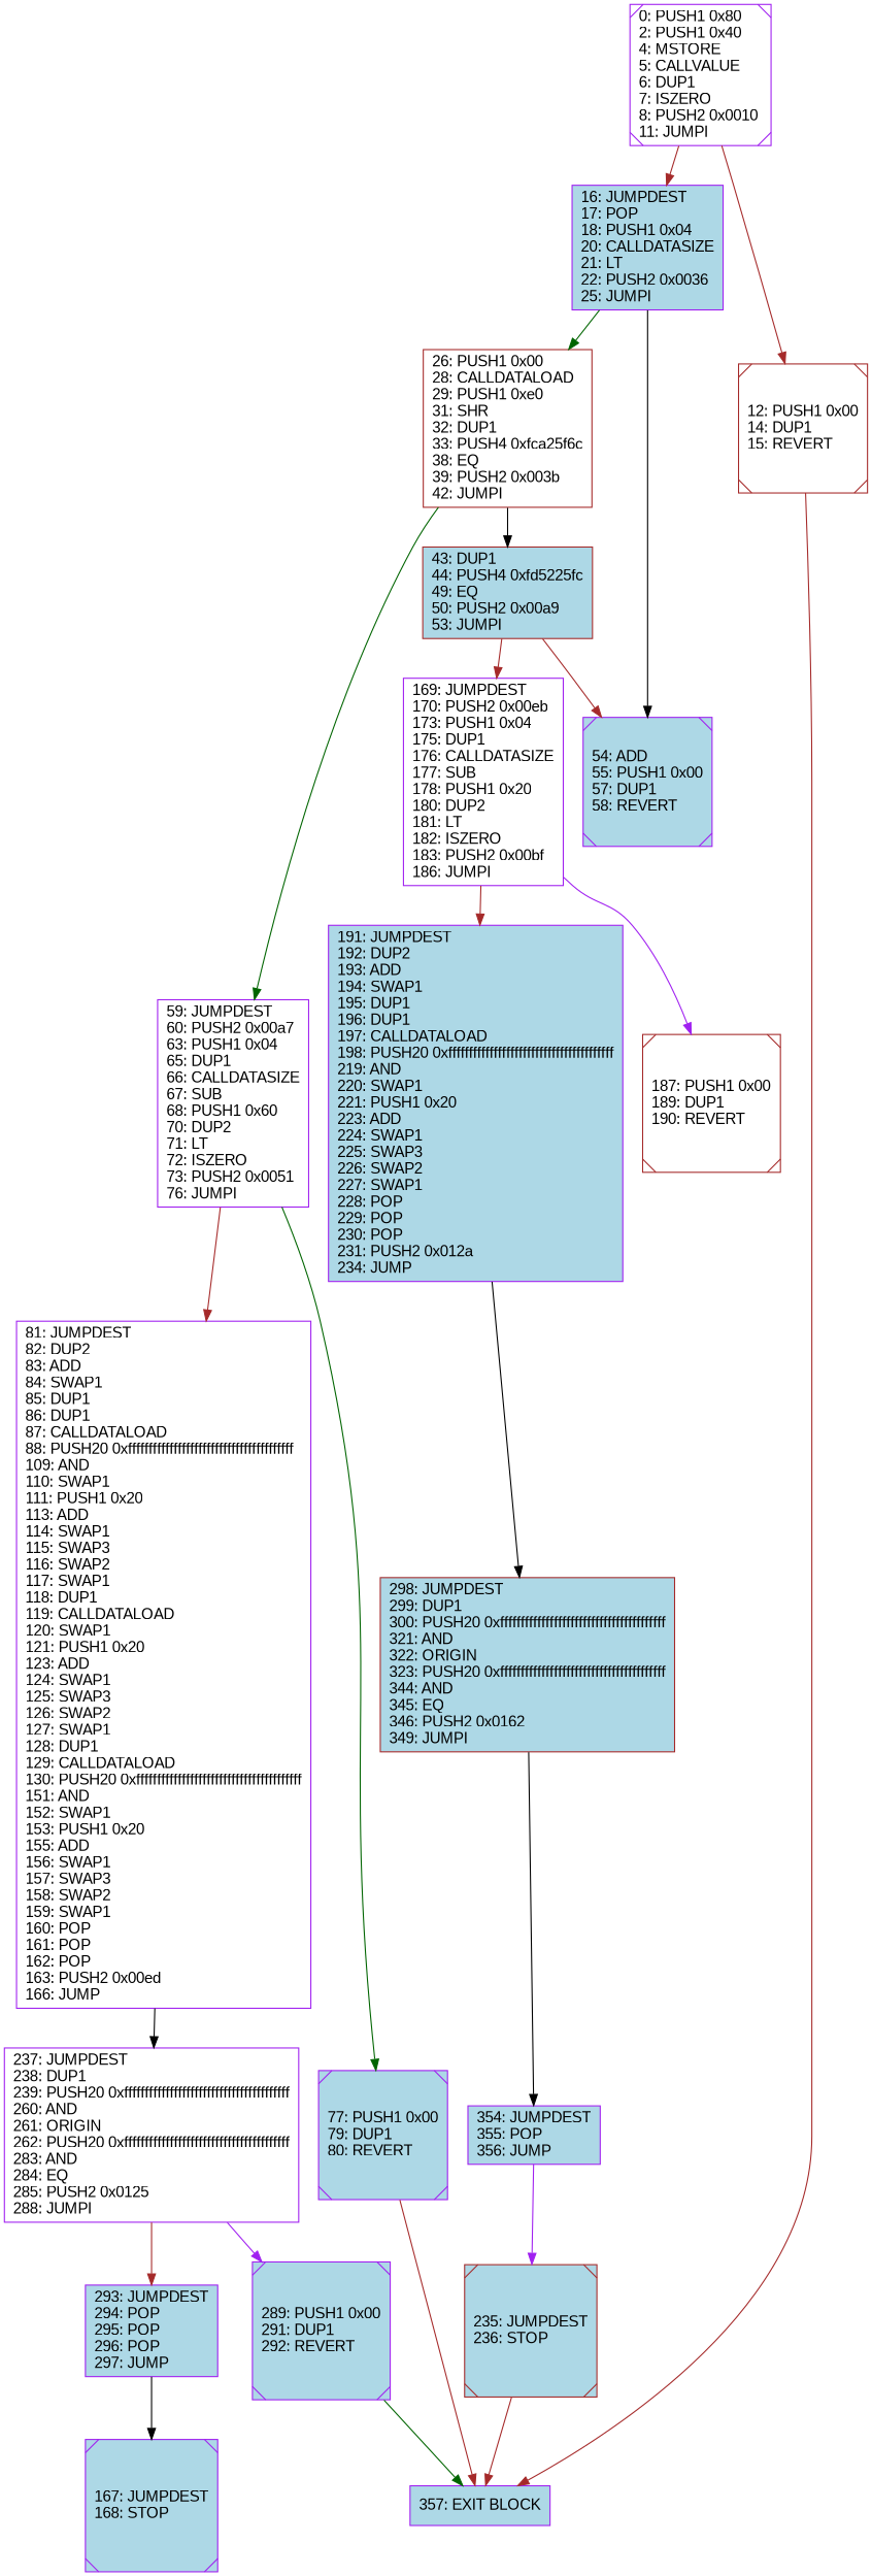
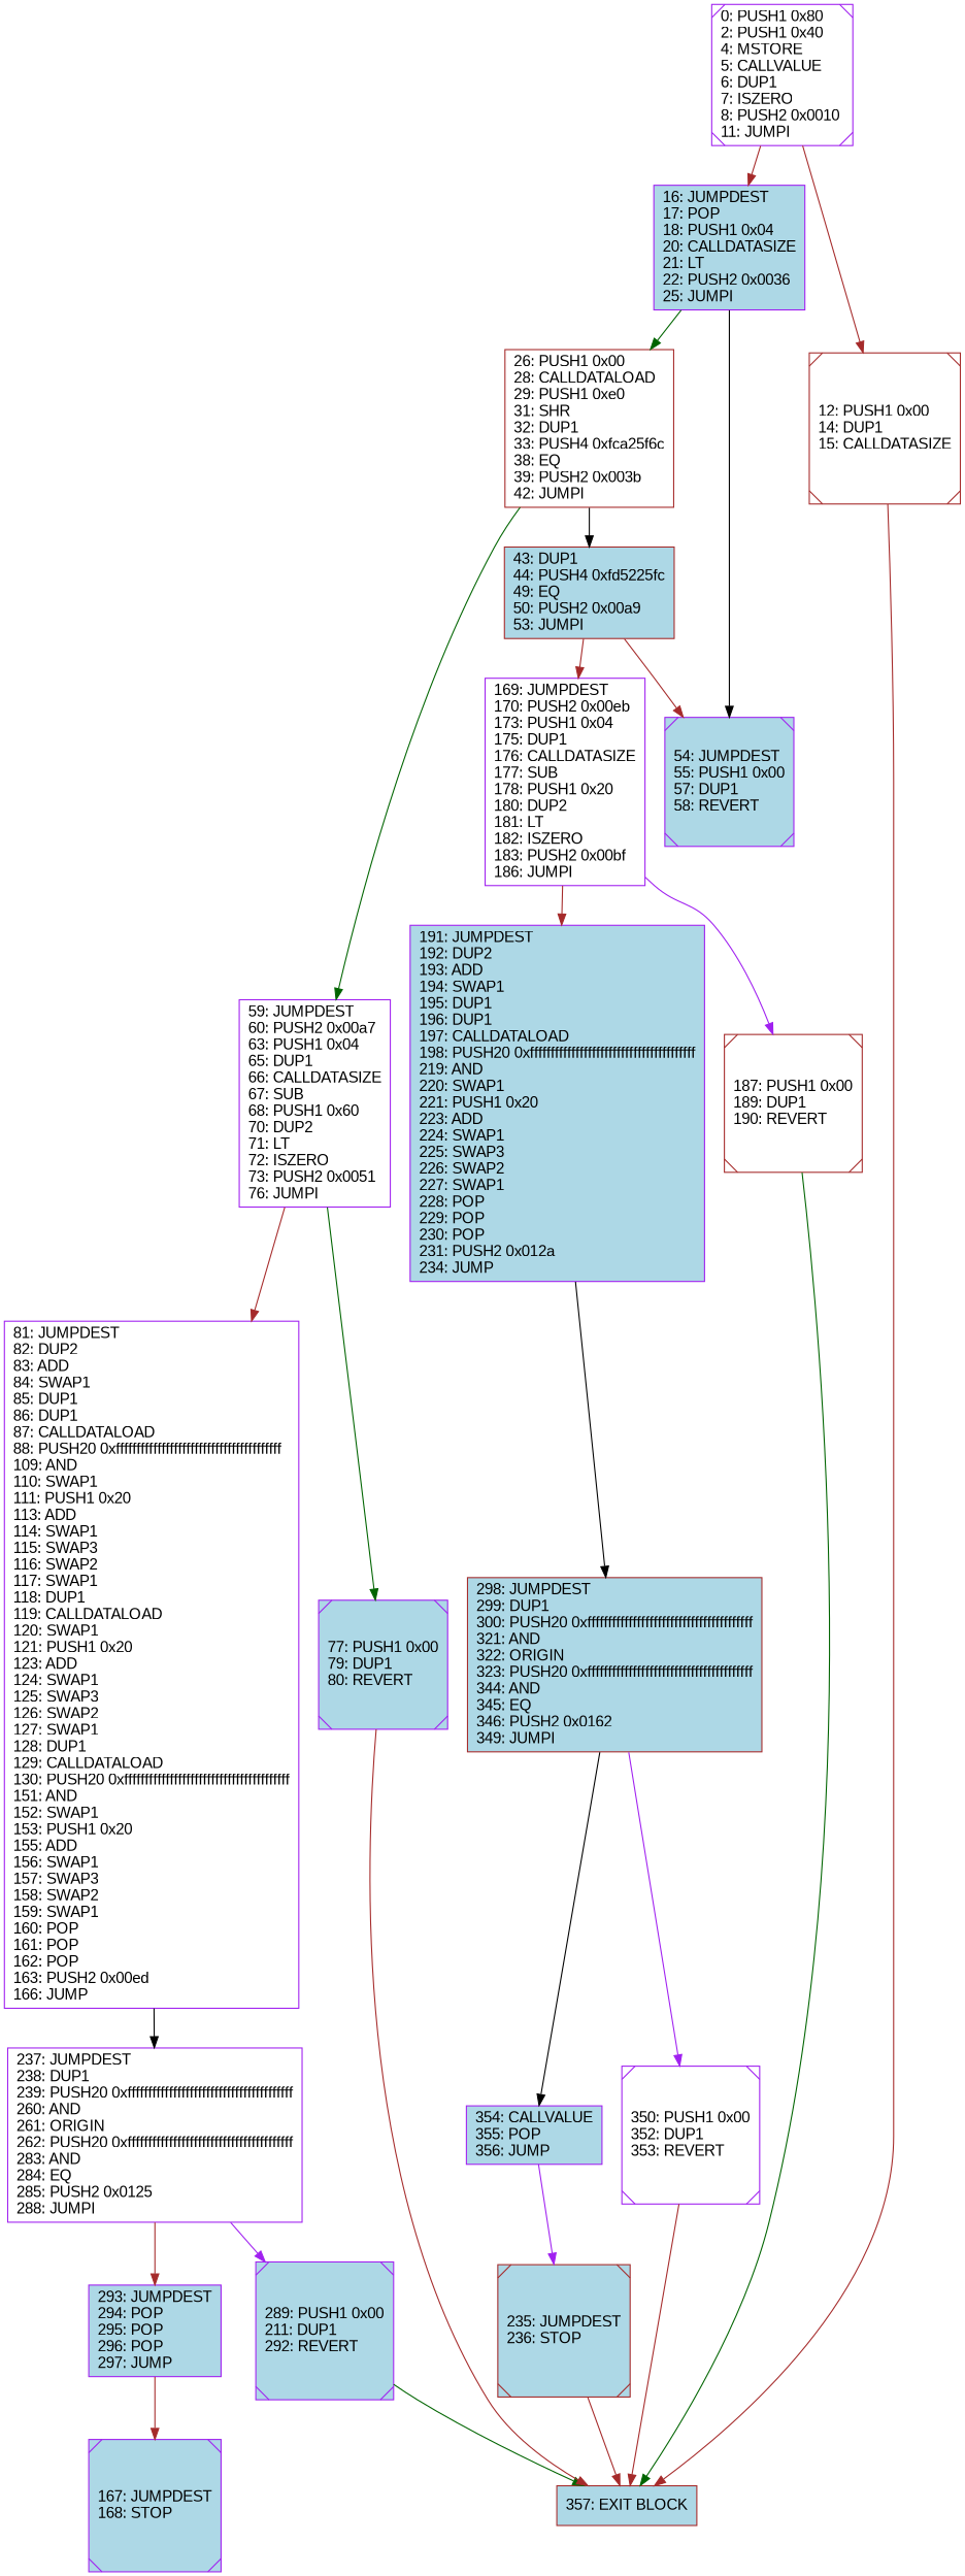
  digraph {
    rankdir=UD
    node [color=purple fillcolor=lightblue fontcolor=black fontname=arial shape=box style=filled]
    edge [color=brown]
-   n1 [label="289: PUSH1 0x00\l291: DUP1\l292: REVERT\l" shape=Msquare]
-   n2 [label="357: EXIT BLOCK\l"]
+   n1 [label="289: PUSH1 0x00\l211: DUP1\l292: REVERT\l" shape=Msquare]
+   n2 [color=brown label="357: EXIT BLOCK\l"]
    n3 [fillcolor=white label="59: JUMPDEST\l60: PUSH2 0x00a7\l63: PUSH1 0x04\l65: DUP1\l66: CALLDATASIZE\l67: SUB\l68: PUSH1 0x60\l70: DUP2\l71: LT\l72: ISZERO\l73: PUSH2 0x0051\l76: JUMPI\l"]
    n4 [label="77: PUSH1 0x00\l79: DUP1\l80: REVERT\l" shape=Msquare]
    n5 [fillcolor=white label="81: JUMPDEST\l82: DUP2\l83: ADD\l84: SWAP1\l85: DUP1\l86: DUP1\l87: CALLDATALOAD\l88: PUSH20 0xffffffffffffffffffffffffffffffffffffffff\l109: AND\l110: SWAP1\l111: PUSH1 0x20\l113: ADD\l114: SWAP1\l115: SWAP3\l116: SWAP2\l117: SWAP1\l118: DUP1\l119: CALLDATALOAD\l120: SWAP1\l121: PUSH1 0x20\l123: ADD\l124: SWAP1\l125: SWAP3\l126: SWAP2\l127: SWAP1\l128: DUP1\l129: CALLDATALOAD\l130: PUSH20 0xffffffffffffffffffffffffffffffffffffffff\l151: AND\l152: SWAP1\l153: PUSH1 0x20\l155: ADD\l156: SWAP1\l157: SWAP3\l158: SWAP2\l159: SWAP1\l160: POP\l161: POP\l162: POP\l163: PUSH2 0x00ed\l166: JUMP\l"]
    n6 [fillcolor=white label="237: JUMPDEST\l238: DUP1\l239: PUSH20 0xffffffffffffffffffffffffffffffffffffffff\l260: AND\l261: ORIGIN\l262: PUSH20 0xffffffffffffffffffffffffffffffffffffffff\l283: AND\l284: EQ\l285: PUSH2 0x0125\l288: JUMPI\l"]
    n7 [label="293: JUMPDEST\l294: POP\l295: POP\l296: POP\l297: JUMP\l"]
    n8 [label="167: JUMPDEST\l168: STOP\l" shape=Msquare]
    n9 [label="191: JUMPDEST\l192: DUP2\l193: ADD\l194: SWAP1\l195: DUP1\l196: DUP1\l197: CALLDATALOAD\l198: PUSH20 0xffffffffffffffffffffffffffffffffffffffff\l219: AND\l220: SWAP1\l221: PUSH1 0x20\l223: ADD\l224: SWAP1\l225: SWAP3\l226: SWAP2\l227: SWAP1\l228: POP\l229: POP\l230: POP\l231: PUSH2 0x012a\l234: JUMP\l"]
    n10 [color=brown label="298: JUMPDEST\l299: DUP1\l300: PUSH20 0xffffffffffffffffffffffffffffffffffffffff\l321: AND\l322: ORIGIN\l323: PUSH20 0xffffffffffffffffffffffffffffffffffffffff\l344: AND\l345: EQ\l346: PUSH2 0x0162\l349: JUMPI\l"]
-   n11 [label="354: JUMPDEST\l355: POP\l356: JUMP\l"]
+   n11 [label="354: CALLVALUE\l355: POP\l356: JUMP\l"]
+   n12 [fillcolor=white label="350: PUSH1 0x00\l352: DUP1\l353: REVERT\l" shape=Msquare]
    n13 [color=brown label="235: JUMPDEST\l236: STOP\l" shape=Msquare]
    n14 [label="16: JUMPDEST\l17: POP\l18: PUSH1 0x04\l20: CALLDATASIZE\l21: LT\l22: PUSH2 0x0036\l25: JUMPI\l"]
-   n15 [label="54: ADD\l55: PUSH1 0x00\l57: DUP1\l58: REVERT\l" shape=Msquare]
+   n15 [label="54: JUMPDEST\l55: PUSH1 0x00\l57: DUP1\l58: REVERT\l" shape=Msquare]
    n16 [color=brown fillcolor=white label="26: PUSH1 0x00\l28: CALLDATALOAD\l29: PUSH1 0xe0\l31: SHR\l32: DUP1\l33: PUSH4 0xfca25f6c\l38: EQ\l39: PUSH2 0x003b\l42: JUMPI\l"]
    n17 [color=brown label="43: DUP1\l44: PUSH4 0xfd5225fc\l49: EQ\l50: PUSH2 0x00a9\l53: JUMPI\l"]
-   n18 [color=brown fillcolor=white label="12: PUSH1 0x00\l14: DUP1\l15: REVERT\l" shape=Msquare]
+   n18 [color=brown fillcolor=white label="12: PUSH1 0x00\l14: DUP1\l15: CALLDATASIZE\l" shape=Msquare]
    n19 [fillcolor=white label="169: JUMPDEST\l170: PUSH2 0x00eb\l173: PUSH1 0x04\l175: DUP1\l176: CALLDATASIZE\l177: SUB\l178: PUSH1 0x20\l180: DUP2\l181: LT\l182: ISZERO\l183: PUSH2 0x00bf\l186: JUMPI\l"]
    n20 [color=brown fillcolor=white label="187: PUSH1 0x00\l189: DUP1\l190: REVERT\l" shape=Msquare]
    n21 [fillcolor=white label="0: PUSH1 0x80\l2: PUSH1 0x40\l4: MSTORE\l5: CALLVALUE\l6: DUP1\l7: ISZERO\l8: PUSH2 0x0010\l11: JUMPI\l" shape=Msquare]
    n1 -> n2 [color=darkgreen]
    n3 -> n4 [color=darkgreen]
    n3 -> n5
    n4 -> n2
    n5 -> n6 [color=black]
    n6 -> n1 [color=purple]
    n6 -> n7
-   n7 -> n8 [color=black]
+   n7 -> n8
    n9 -> n10 [color=black]
    n10 -> n11 [color=black]
+   n10 -> n12 [color=purple]
    n11 -> n13 [color=purple]
+   n12 -> n2
    n13 -> n2
    n14 -> n15 [color=black]
    n14 -> n16 [color=darkgreen]
    n16 -> n3 [color=darkgreen]
    n16 -> n17 [color=black]
    n17 -> n15
    n17 -> n19
    n18 -> n2
    n19 -> n9
    n19 -> n20 [color=purple]
+   n20 -> n2 [color=darkgreen]
    n21 -> n14
    n21 -> n18
  }
